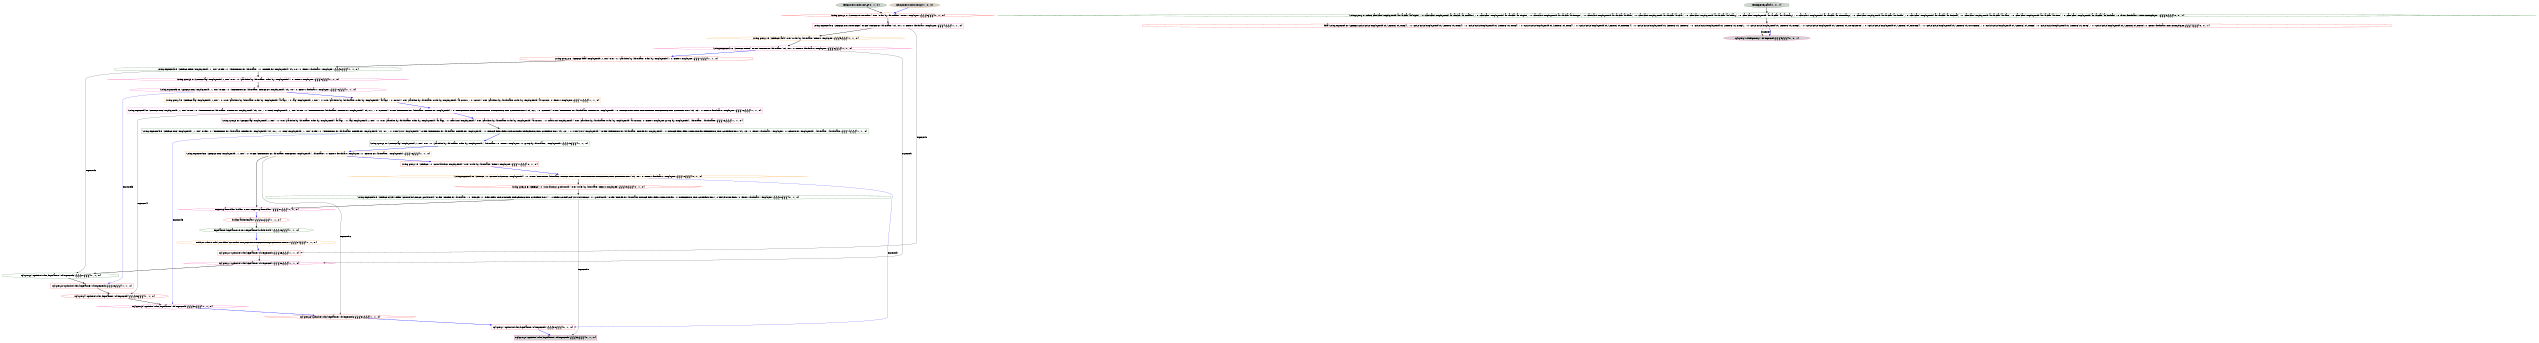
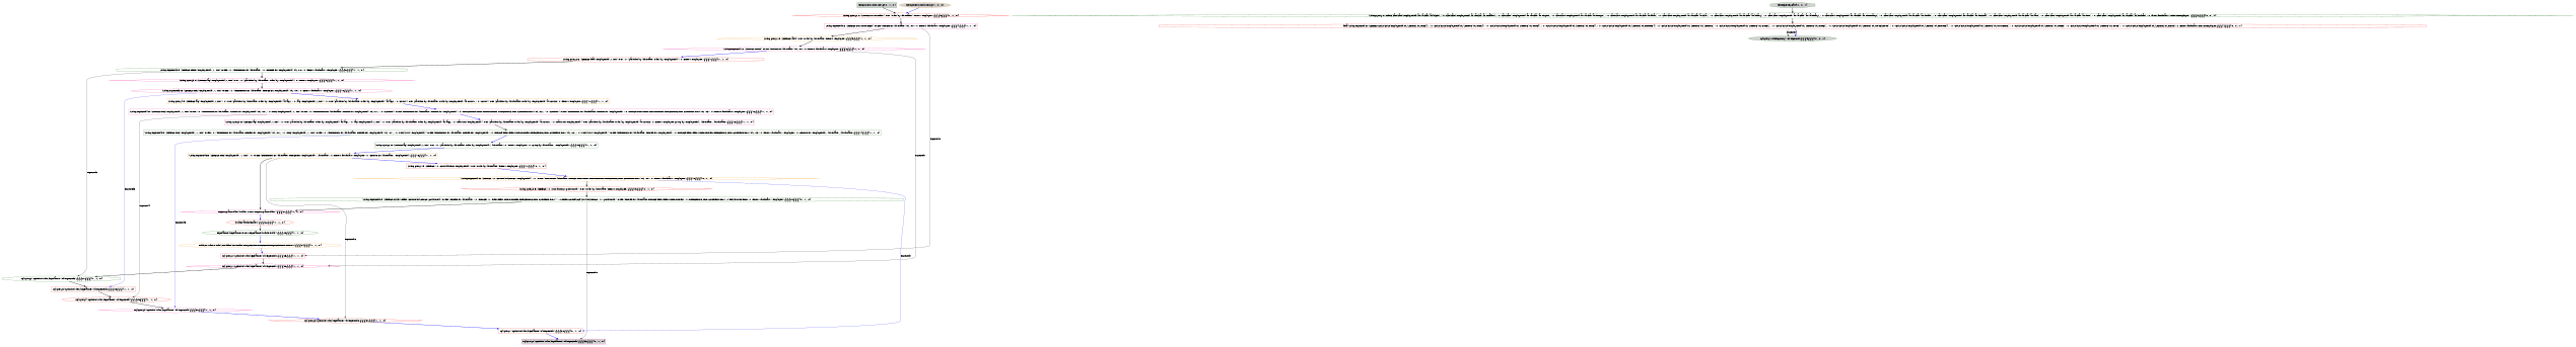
  digraph {
    node [color=deeppink fillcolor=white shape=box style=filled]
    edge [color=black style=bold]
    n1 [label="String expected4 = \"SELECT LAG(\"employee_id\", 1, 'NA') OVER \" + \"(PARTITION BY \"hire_date\" ORDER BY \"employee_id\") AS \"$0\", \" + \"LAG(\"employee_id\", 1, 'NA') OVER \" + \"(PARTITION BY \"birth_date\" ORDER BY \"employee_id\") AS \"$1\", \" + \"COUNT(*) OVER (PARTITION BY \"hire_date\" ORDER BY \"employee_id\" \" + \"RANGE BETWEEN UNBOUNDED PRECEDING AND CURRENT ROW) AS \"$2\", \" + \"COUNT(*) OVER (PARTITION BY \"birth_date\" ORDER BY \"employee_id\" \" + \"RANGE BETWEEN UNBOUNDED PRECEDING AND CURRENT ROW) AS \"$3\"\" + \"FROM \"foodmart\".\"employee\"\"@@@12@@@['1', '1', '0']"]
    n2 [color=red label="sql(query4).optimize(rules,hepPlanner).ok(expected4)@@@29@@@['1', '1', '0']" shape=ellipse]
    n3 [label="String query5 = \"SELECT lag(\"employee_id\",1,'NA') \" + \"over (partition by \"hire_date\" order by \"employee_id\") as lag1, \" + \"lag(\"employee_id\",1,'NA') \" + \"over (partition by \"birth_date\" order by \"employee_id\") as lag2, \" + \"max(sum(\"employee_id\")) over (partition by \"hire_date\" order by \"employee_id\") as count1, \" + \"max(sum(\"employee_id\")) over (partition by \"birth_date\" order by \"employee_id\") as count2\" + \"FROM \"employee\" group by \"employee_id\", \"hire_date\", \"birth_date\"\"@@@13@@@['1', '1', '0']"]
    n4 [label="sql(query5).optimize(rules,hepPlanner).ok(expected5)@@@30@@@['1', '1', '0']" shape=diamond]
    n5 [color=darkgreen label="String expected5 = \"SELECT LAG(\"employee_id\", 1, 'NA') OVER \" + \"(PARTITION BY \"hire_date\" ORDER BY \"employee_id\") AS \"$0\", \" + \"LAG(\"employee_id\", 1, 'NA') OVER \" + \"(PARTITION BY \"birth_date\" ORDER BY \"employee_id\") AS \"$1\", \" + \"MAX(SUM(\"employee_id\")) OVER (PARTITION BY \"hire_date\" ORDER BY \"employee_id\" \" + \"RANGE BETWEEN UNBOUNDED PRECEDING AND CURRENT ROW) AS \"$2\", \" + \"MAX(SUM(\"employee_id\")) OVER (PARTITION BY \"birth_date\" ORDER BY \"employee_id\" \" + \"RANGE BETWEEN UNBOUNDED PRECEDING AND CURRENT ROW) AS \"$3\"\" + \"FROM \"foodmart\".\"employee\"\" + \"GROUP BY \"employee_id\", \"hire_date\", \"birth_date\"\"@@@14@@@['1', '1', '0']"]
    n6 [color=red label="builder.addRuleClass()@@@22@@@['1', '1', '0']" shape=ellipse]
    n7 [color=darkgreen label="HepPlanner hepPlanner = new HepPlanner(builder.build())@@@23@@@['1', '1', '0']" shape=ellipse]
    n8 [color=darkorange label="RuleSet rules = RuleSets.ofList(CoreRules.PROJECT_TO_LOGICAL_PROJECT_AND_WINDOW)@@@24@@@['1', '1', '0']" shape=ellipse]
    n9 [color=red label="final String expected = \"SELECT CAST(CAST(employee_id AS STRING) AS INT64), \" + \"CAST(CAST(employee_id AS STRING) AS INT64), \" + \"CAST(CAST(employee_id AS STRING) AS INT64), \" + \"CAST(CAST(employee_id AS STRING) AS INT64), \" + \"CAST(CAST(employee_id AS STRING) AS FLOAT64), \" + \"CAST(CAST(employee_id AS STRING) AS STRING), \" + \"CAST(CAST(employee_id AS STRING) AS BYTES), \" + \"CAST(CAST(employee_id AS STRING) AS BYTES), \" + \"CAST(CAST(employee_id AS STRING) AS TIMESTAMP), \" + \"CAST(CAST(employee_id AS STRING) AS FLOAT64), \" + \"CAST(CAST(employee_id AS STRING) AS NUMERIC), \" + \"CAST(CAST(employee_id AS STRING) AS DATE), \" + \"CAST(CAST(employee_id AS STRING) AS TIME), \" + \"CAST(CAST(employee_id AS STRING) AS BOOL)\" + \"FROM foodmart.reserve_employee\"@@@4@@@['0', '0', '1']" shape=octagon]
-   n10 [fillcolor=lightgray label="sql(query).withBigQuery().ok(expected)@@@5@@@['0', '0', '1']" shape=ellipse]
+   n10 [color=darkgreen fillcolor=lightgray label="sql(query).withBigQuery().ok(expected)@@@5@@@['0', '0', '1']" shape=ellipse]
    n11 [color=red label="String query8 = \"SELECT \" + \"sum(distinct \"position_id\") over (order by \"hire_date\") FROM \"employee\"\"@@@19@@@['0', '1', '0']" shape=diamond]
    n12 [color=darkgreen label="String expected8 = \"SELECT CASE WHEN (COUNT(DISTINCT \"position_id\") OVER (ORDER BY \"hire_date\" \" + \"RANGE\" + \" BETWEEN UNBOUNDED PRECEDING AND CURRENT ROW)) > 0 THEN COALESCE(SUM(DISTINCT \" + \"\"position_id\") OVER (ORDER BY \"hire_date\" RANGE BETWEEN UNBOUNDED \" + \"PRECEDING AND CURRENT ROW), 0) ELSE NULL END\" + \"FROM \"foodmart\".\"employee\"\"@@@20@@@['0', '1', '0']" shape=octagon]
    n13 [label="HepProgramBuilder builder = new HepProgramBuilder()@@@21@@@['1', '1', '0']" shape=diamond]
    n14 [fillcolor=lightgray label="sql(query8).optimize(rules,hepPlanner).ok(expected8)@@@33@@@['0', '1', '0']"]
    n15 [color=darkgreen label="sql(query2).optimize(rules,hepPlanner).ok(expected2)@@@27@@@['1', '1', '0']" shape=octagon]
    n16 [color=red label="sql(query3).optimize(rules,hepPlanner).ok(expected3)@@@28@@@['1', '1', '0']"]
    n17 [color=darkorange label="String expected7 = \"SELECT \" + \"COUNT(DISTINCT \"employee_id\") \" + \"OVER (ORDER BY \"hire_date\" RANGE BETWEEN UNBOUNDED PRECEDING AND CURRENT ROW) AS \"$0\"\" + \"FROM \"foodmart\".\"employee\"\"@@@18@@@['0', '1', '0']" shape=diamond]
    n18 [color=red label="sql(query7).optimize(rules,hepPlanner).ok(expected7)@@@32@@@['0', '1', '0']"]
    n19 [label="String expected1 = \"SELECT RANK() OVER (ORDER BY \"hire_date\") AS \"$0\"\" + \"FROM \"foodmart\".\"employee\"\"@@@6@@@['1', '1', '0']" shape=diamond]
    n20 [color=red label="String query2 = \"SELECT lead(\"employee_id\",1,'NA') over \" + \"(partition by \"hire_date\" order by \"employee_id\")\" + \"FROM \"employee\"\"@@@7@@@['1', '1', '0']" shape=octagon]
    n21 [label="sql(query1).optimize(rules,hepPlanner).ok(expected1)@@@26@@@['1', '1', '0']" shape=diamond]
    n22 [color=darkgreen label="String expected2 = \"SELECT LEAD(\"employee_id\", 1, 'NA') OVER \" + \"(PARTITION BY \"hire_date\" \" + \"ORDER BY \"employee_id\") AS \"$0\"\" + \"FROM \"foodmart\".\"employee\"\"@@@8@@@['1', '1', '0']" shape=octagon]
    n23 [color=darkorange label="String query1 = \"SELECT rank() over (order by \"hire_date\") FROM \"employee\"\"@@@5@@@['1', '1', '0']" shape=diamond]
    n24 [color=darkgreen label="String query6 = \"SELECT lag(\"employee_id\",1,'NA') over \" + \"(partition by \"hire_date\" order by \"employee_id\"), \"hire_date\"\" + \"FROM \"employee\"\" + \"group by \"hire_date\", \"employee_id\"\"@@@15@@@['1', '1', '0']"]
    n25 [color=darkorange label="String expected6 = \"SELECT LAG(\"employee_id\", 1, 'NA') \" + \"OVER (PARTITION BY \"hire_date\" ORDER BY \"employee_id\"), \"hire_date\"\" + \"FROM \"foodmart\".\"employee\"\" + \"GROUP BY \"hire_date\", \"employee_id\"\"@@@16@@@['1', '1', '0']"]
    n26 [color=red label="sql(query6).optimize(rules,hepPlanner).ok(expected6)@@@31@@@['1', '1', '0']" shape=diamond]
    n27 [color=red label="String query7 = \"SELECT \" + \"count(distinct \"employee_id\") over (order by \"hire_date\") FROM \"employee\"\"@@@17@@@['0', '1', '0']"]
    n28 [label="String query3 = \"SELECT lag(\"employee_id\",1,'NA') over \" + \"(partition by \"hire_date\" order by \"employee_id\")\" + \"FROM \"employee\"\"@@@9@@@['1', '1', '0']" shape=diamond]
-   n29 [color=darkgreen fillcolor=lightgray label="testConvertWindowToSql['0', '1', '0']" shape=ellipse]
+   n29 [color=darkgreen fillcolor=lightgray label="testConvertWindowToSql['0', '1', '0']"]
    n30 [color=red label="String query0 = \"SELECT row_number() over (order by \"hire_date\") FROM \"employee\"\"@@@3@@@['1', '1', '0']" shape=diamond]
    n31 [label="String expected0 = \"SELECT ROW_NUMBER() OVER (ORDER BY \"hire_date\") AS \"$0\"\" + \"FROM \"foodmart\".\"employee\"\"@@@4@@@['1', '1', '0']"]
    n32 [color=red label="sql(query0).optimize(rules,hepPlanner).ok(expected0)@@@25@@@['1', '1', '0']"]
    n33 [color=darkgreen label="String query = \"select cast(cast(\"employee_id\" as varchar) as bigint), \" + \"cast(cast(\"employee_id\" as varchar) as smallint), \" + \"cast(cast(\"employee_id\" as varchar) as tinyint), \" + \"cast(cast(\"employee_id\" as varchar) as integer), \" + \"cast(cast(\"employee_id\" as varchar) as float), \" + \"cast(cast(\"employee_id\" as varchar) as char), \" + \"cast(cast(\"employee_id\" as varchar) as binary), \" + \"cast(cast(\"employee_id\" as varchar) as varbinary), \" + \"cast(cast(\"employee_id\" as varchar) as timestamp), \" + \"cast(cast(\"employee_id\" as varchar) as double), \" + \"cast(cast(\"employee_id\" as varchar) as decimal), \" + \"cast(cast(\"employee_id\" as varchar) as date), \" + \"cast(cast(\"employee_id\" as varchar) as time), \" + \"cast(cast(\"employee_id\" as varchar) as boolean) \" + \"from \"foodmart\".\"reserve_employee\" \"@@@3@@@['0', '0', '1']" shape=diamond]
    n34 [label="String expected3 = \"SELECT LAG(\"employee_id\", 1, 'NA') OVER \" + \"(PARTITION BY \"hire_date\" ORDER BY \"employee_id\") AS \"$0\"\" + \"FROM \"foodmart\".\"employee\"\"@@@10@@@['1', '1', '0']" shape=ellipse]
    n35 [color=darkorange label="String query4 = \"SELECT lag(\"employee_id\",1,'NA') \" + \"over (partition by \"hire_date\" order by \"employee_id\") as lag1, \" + \"lag(\"employee_id\",1,'NA') \" + \"over (partition by \"birth_date\" order by \"employee_id\") as lag2, \" + \"count(*) over (partition by \"hire_date\" order by \"employee_id\") as count1, \" + \"count(*) over (partition by \"birth_date\" order by \"employee_id\") as count2\" + \"FROM \"employee\"\"@@@11@@@['1', '1', '0']"]
    n36 [color=darkgreen fillcolor=lightgray label="testBigQueryCast['0', '0', '1']" shape=octagon]
    n37 [color=darkorange fillcolor=lightgray label="testConvertWindowToSql['1', '0', '0']" shape=ellipse]
    n1 -> n2 [label=expected4 style=solid]
    n1 -> n3 [color=blue]
    n2 -> n4
    n3 -> n5
    n4 -> n26 [color=blue]
    n5 -> n4 [color=blue label=expected5 style=solid]
    n5 -> n24 [color=blue]
    n6 -> n7
    n7 -> n8 [color=blue]
    n8 -> n32 [color=blue]
    n9 -> n10 [label=expected style=solid]
    n9 -> n10 [color=blue]
    n11 -> n12
    n12 -> n13
    n12 -> n14 [label=expected8 style=solid]
    n13 -> n6 [color=blue]
    n15 -> n16
    n16 -> n2
    n17 -> n11
    n17 -> n18 [color=blue label=expected7 style=solid]
    n18 -> n14 [color=blue]
    n19 -> n20 [color=blue]
    n19 -> n21 [label=expected1 style=solid]
    n20 -> n22
    n21 -> n15
    n22 -> n15 [label=expected2 style=solid]
    n22 -> n28
    n23 -> n19
    n24 -> n25 [color=blue]
    n25 -> n13
    n25 -> n26 [label=expected6 style=solid]
    n25 -> n27 [color=blue]
    n26 -> n18 [color=blue]
    n27 -> n17 [color=blue]
    n28 -> n34
    n29 -> n30
    n30 -> n31
    n31 -> n23
    n31 -> n32 [label=expected0 style=solid]
    n32 -> n21
    n33 -> n9
    n34 -> n16 [color=blue label=expected3 style=solid]
    n34 -> n35 [color=blue]
    n35 -> n1 [color=blue]
    n36 -> n33
    n37 -> n30 [color=blue]
  }
